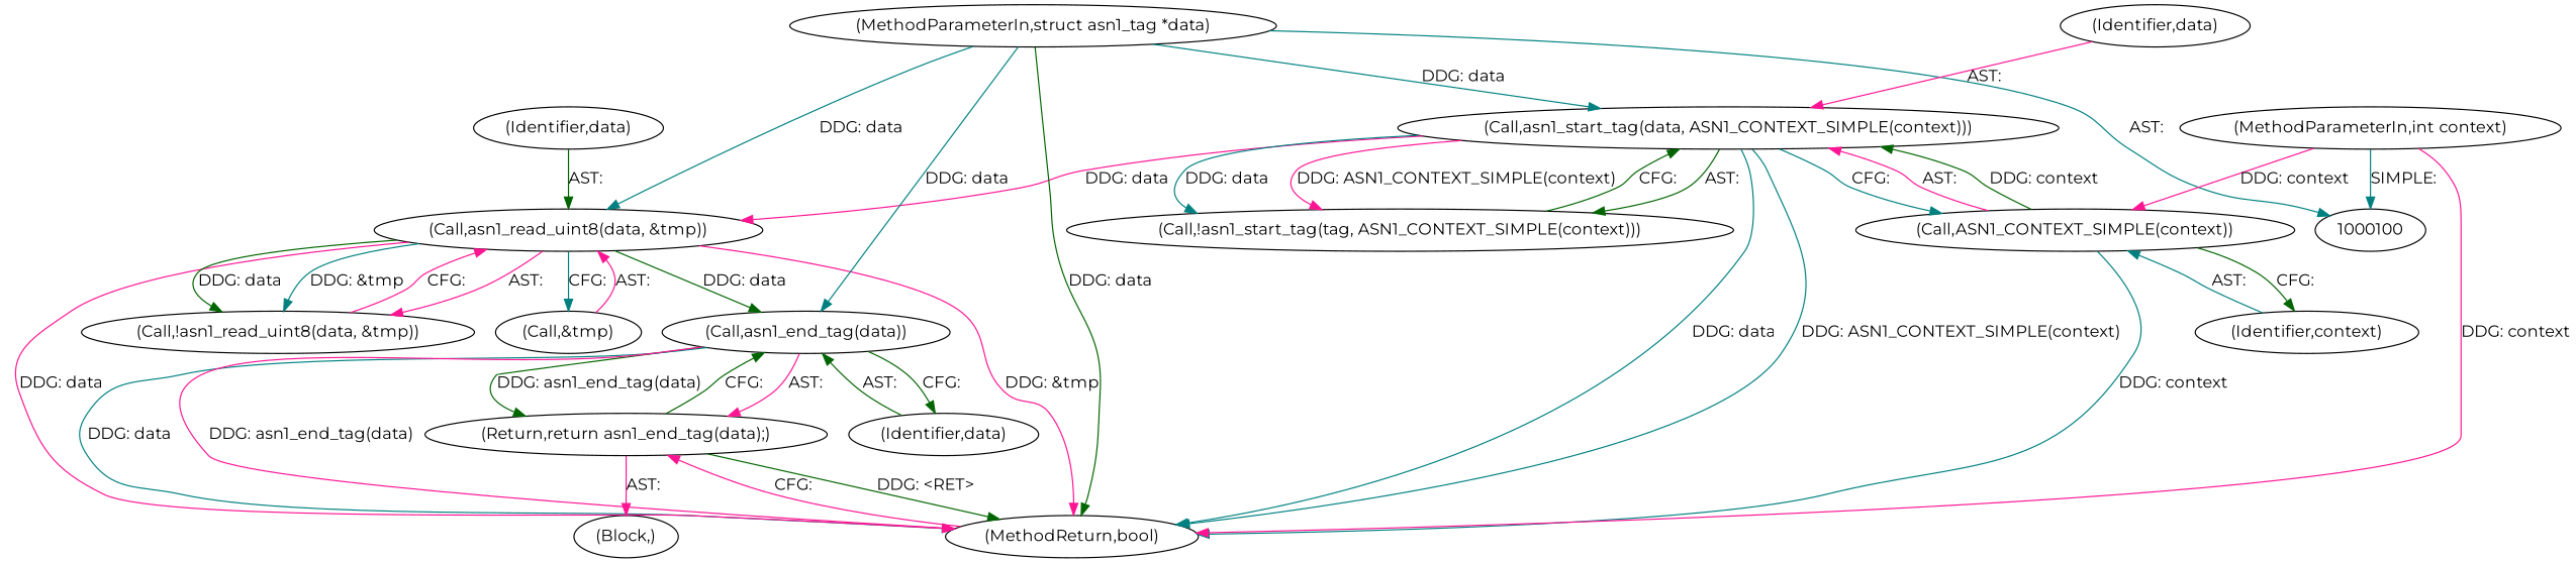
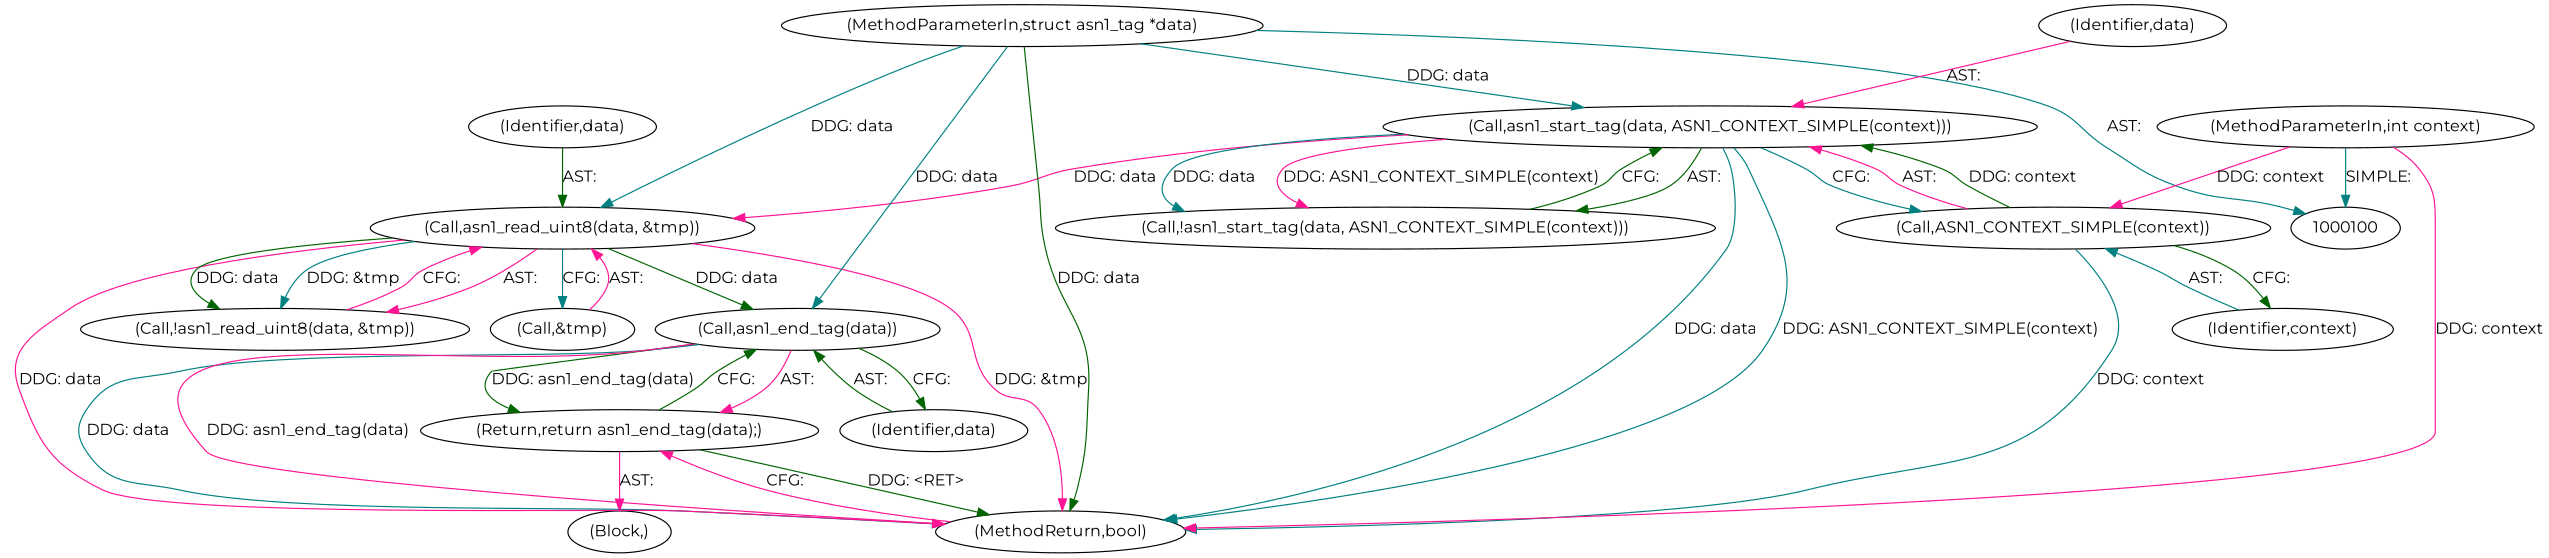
  digraph {
    fontname=Montserrat
    node [fontname=Montserrat]
    edge [color=deeppink fontname=Montserrat]
    n1 [label="(Call,asn1_end_tag(data))"]
    n2 [label="(Return,return asn1_end_tag(data);)"]
    n3 [label="(MethodReturn,bool)"]
    n4 [label="(Identifier,data)"]
    n5 [label="(Block,)"]
    n6 [label="(Call,asn1_read_uint8(data, &tmp))"]
    n7 [label="(Call,!asn1_read_uint8(data, &tmp))"]
    n8 [label="(Call,&tmp)"]
    n9 [label="(Call,asn1_start_tag(data, ASN1_CONTEXT_SIMPLE(context)))"]
    n10 [label="(Call,ASN1_CONTEXT_SIMPLE(context))"]
-   n11 [label="(Call,!asn1_start_tag(tag, ASN1_CONTEXT_SIMPLE(context)))"]
+   n11 [label="(Call,!asn1_start_tag(data, ASN1_CONTEXT_SIMPLE(context)))"]
    n12 [label="(Identifier,context)"]
    n13 [label="(MethodParameterIn,struct asn1_tag *data)"]
    1000100
    n15 [label="(MethodParameterIn,int context)"]
    n16 [label="(Identifier,data)"]
    n17 [label="(Identifier,data)"]
    n1 -> n2 [label="AST: "]
    n1 -> n2 [color=darkgreen label="DDG: asn1_end_tag(data)"]
    n1 -> n3 [color=teal label="DDG: data"]
    n1 -> n3 [label="DDG: asn1_end_tag(data)"]
    n1 -> n4 [color=darkgreen label="CFG: "]
    n2 -> n1 [color=darkgreen label="CFG: "]
    n2 -> n3 [color=darkgreen label="DDG: <RET>"]
    n2 -> n5 [label="AST: "]
    n3 -> n2 [label="CFG: "]
    n4 -> n1 [color=darkgreen label="AST: "]
    n6 -> n1 [color=darkgreen label="DDG: data"]
    n6 -> n3 [label="DDG: &tmp"]
    n6 -> n3 [label="DDG: data"]
    n6 -> n7 [label="AST: "]
    n6 -> n7 [color=darkgreen label="DDG: data"]
    n6 -> n7 [color=teal label="DDG: &tmp"]
    n6 -> n8 [color=teal label="CFG: "]
    n7 -> n6 [label="CFG: "]
    n8 -> n6 [label="AST: "]
    n9 -> n3 [color=teal label="DDG: data"]
    n9 -> n3 [color=teal label="DDG: ASN1_CONTEXT_SIMPLE(context)"]
    n9 -> n6 [label="DDG: data"]
    n9 -> n10 [color=teal label="CFG: "]
    n9 -> n11 [color=darkgreen label="AST: "]
    n9 -> n11 [color=teal label="DDG: data"]
    n9 -> n11 [label="DDG: ASN1_CONTEXT_SIMPLE(context)"]
    n10 -> n3 [color=teal label="DDG: context"]
    n10 -> n9 [label="AST: "]
    n10 -> n9 [color=darkgreen label="DDG: context"]
    n10 -> n12 [color=darkgreen label="CFG: "]
    n11 -> n9 [color=darkgreen label="CFG: "]
    n12 -> n10 [color=teal label="AST: "]
    n13 -> n1 [color=teal label="DDG: data"]
    n13 -> n3 [color=darkgreen label="DDG: data"]
    n13 -> n6 [color=teal label="DDG: data"]
    n13 -> n9 [color=teal label="DDG: data"]
    n13 -> 1000100 [color=teal label="AST: "]
    n15 -> n3 [label="DDG: context"]
    n15 -> n10 [label="DDG: context"]
    n15 -> 1000100 [color=teal label="SIMPLE: "]
    n16 -> n9 [label="AST: "]
    n17 -> n6 [color=darkgreen label="AST: "]
  }
